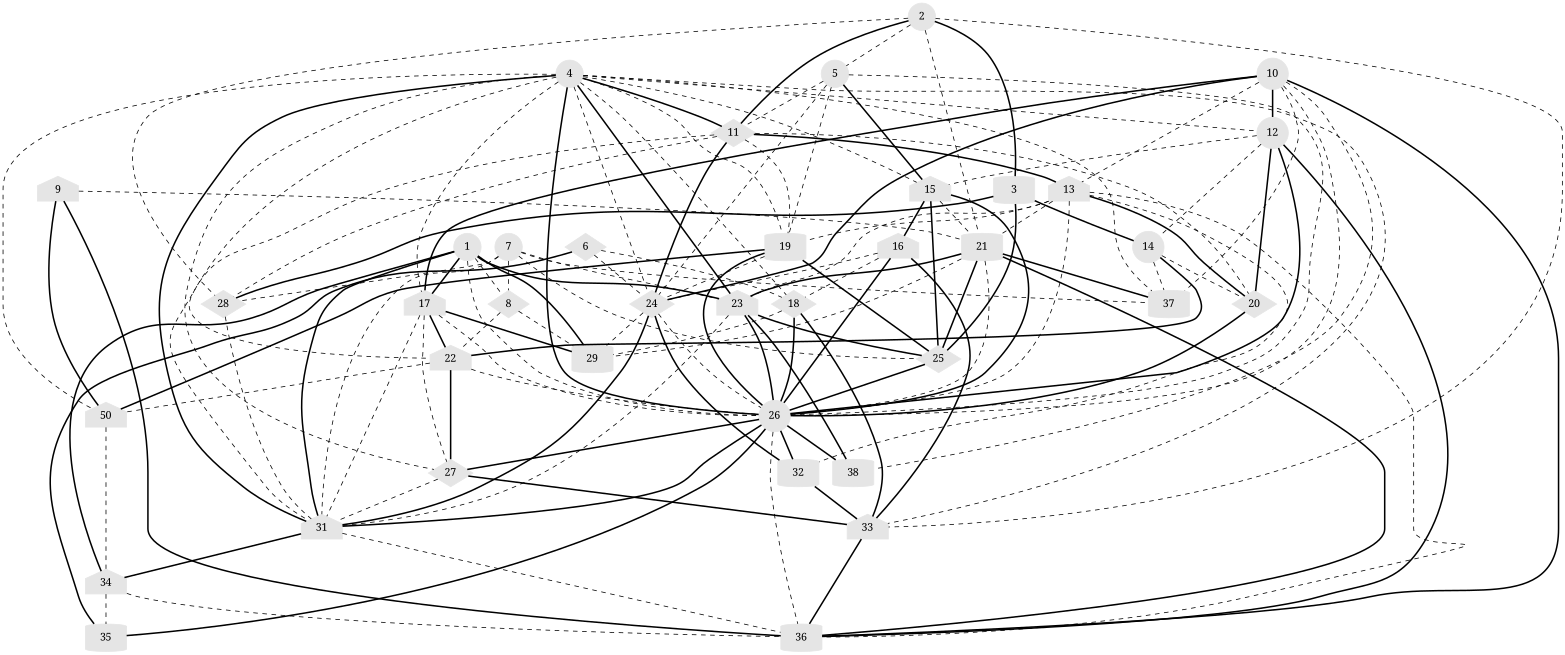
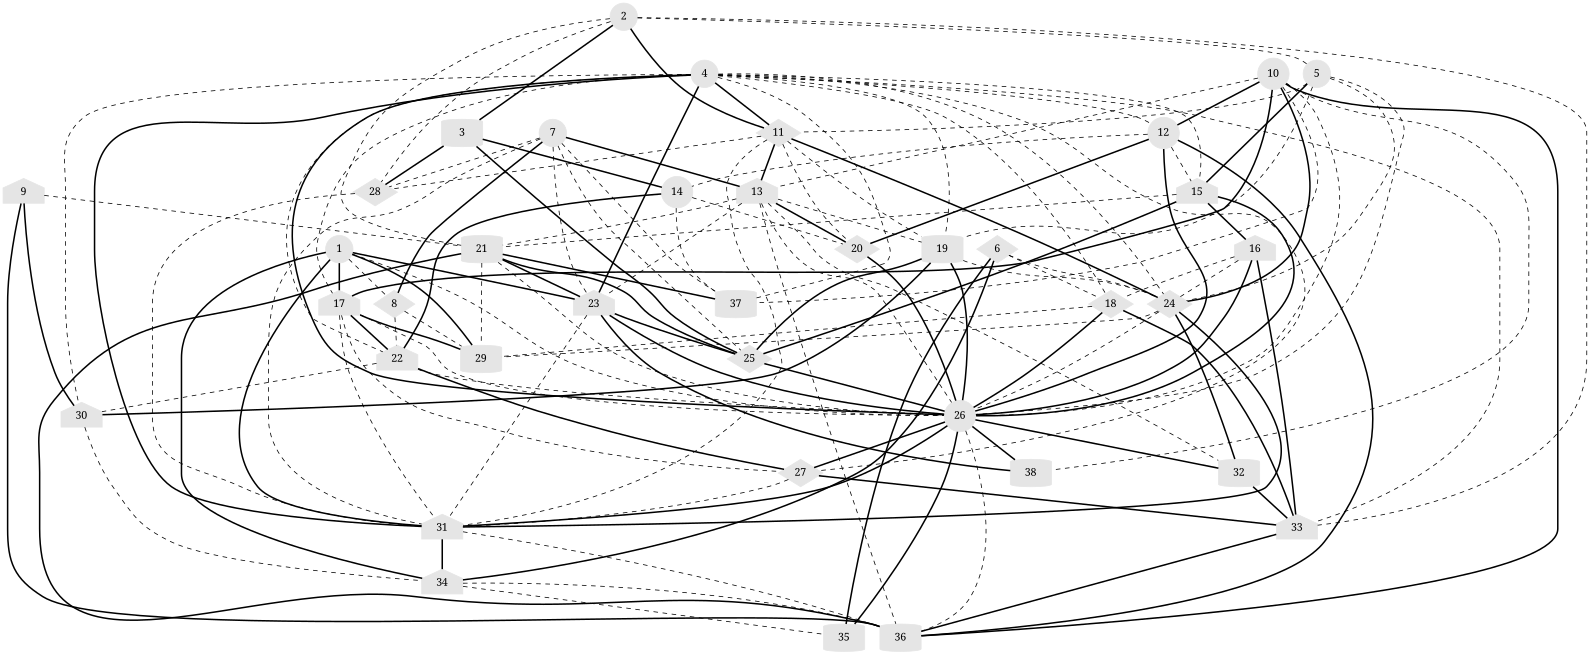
  graph {
    fontname="Noto Serif"
    node [color=gray90 fontname="Noto Serif" shape=house style=filled]
    edge [fontname="Noto Serif" style=dashed weight=1.0]
    1 [shape=circle]
    8 [shape=diamond]
    17
    23
    26 [shape=circle]
    29 [shape=cylinder]
    31
    34
    22
    27 [shape=diamond]
    25 [shape=diamond]
    38 [shape=cylinder]
    35 [shape=cylinder]
    36 [shape=cylinder]
    32 [shape=cylinder]
    2 [shape=circle]
    3 [shape=cylinder]
    5 [shape=circle]
    11 [shape=diamond]
    21 [shape=cylinder]
    28 [shape=diamond]
    33
    14 [shape=circle]
    15
    19 [shape=cylinder]
    24 [shape=diamond]
    13
    20 [shape=diamond]
    37 [shape=cylinder]
    4 [shape=circle]
    12 [shape=circle]
    18 [shape=diamond]
-   30 [label=50]
+   30
    16
    6 [shape=diamond]
    7 [shape=circle]
    9
    10 [shape=circle]
    1 -- 8
    1 -- 17 [style=bold weight=2.0]
    1 -- 23 [style=bold]
    1 -- 26
    1 -- 29 [style=bold]
    1 -- 31 [style=bold]
    1 -- 34 [style=bold weight=2.0]
    8 -- 29
    8 -- 22
    17 -- 26 [weight=2.0]
    17 -- 29 [style=bold]
    17 -- 31
    17 -- 22 [style=bold]
    17 -- 27
    23 -- 26 [style=bold weight=3.0]
    23 -- 31
    23 -- 25 [style=bold]
    23 -- 38 [style=bold]
    26 -- 31 [style=bold]
    26 -- 27 [style=bold]
    26 -- 38 [style=bold weight=3.0]
    26 -- 35 [style=bold]
    26 -- 36
    26 -- 32 [style=bold]
    31 -- 34 [style=bold]
    31 -- 36 [weight=2.0]
    34 -- 35
    34 -- 36
    22 -- 26
    22 -- 27 [style=bold]
    22 -- 30
    27 -- 31
    27 -- 33 [style=bold weight=2.0]
    25 -- 26 [style=bold]
    32 -- 33 [style=bold weight=2.0]
    2 -- 3 [style=bold]
    2 -- 5
    2 -- 11 [style=bold]
    2 -- 21
    2 -- 28
    2 -- 33
    3 -- 25 [style=bold]
    3 -- 28 [style=bold]
    3 -- 14 [style=bold]
    5 -- 26
    5 -- 11
    5 -- 15 [style=bold]
    5 -- 19
    5 -- 24
    11 -- 31
    11 -- 28
    11 -- 19
    11 -- 24 [style=bold weight=2.0]
    11 -- 13 [style=bold]
    11 -- 20
    21 -- 23 [style=bold]
    21 -- 26
    21 -- 29
    21 -- 25 [style=bold]
    21 -- 36 [style=bold]
    21 -- 37 [style=bold]
    28 -- 31 [weight=2.0]
    33 -- 36 [style=bold]
    14 -- 22 [style=bold]
    14 -- 20
    14 -- 37 [weight=2.0]
    15 -- 26 [style=bold]
    15 -- 25 [style=bold]
    15 -- 21
    15 -- 16 [style=bold]
    19 -- 26 [style=bold weight=2.0]
    19 -- 25 [style=bold weight=2.0]
    19 -- 24
    19 -- 30 [style=bold]
    24 -- 26
    24 -- 29
    24 -- 31 [style=bold]
    24 -- 32 [style=bold]
    13 -- 23
    13 -- 26
    13 -- 36
    13 -- 32
    13 -- 21
    13 -- 19
    13 -- 20 [style=bold]
    20 -- 26 [style=bold]
    4 -- 17 [weight=2.0]
    4 -- 23 [style=bold]
    4 -- 26 [style=bold weight=3.0]
    4 -- 31 [style=bold]
    4 -- 22
    4 -- 27
    4 -- 11 [style=bold]
    4 -- 33
    4 -- 15
    4 -- 19
    4 -- 24
    4 -- 37
    4 -- 12
    4 -- 18
    4 -- 30
    12 -- 26 [style=bold]
    12 -- 36 [style=bold]
    12 -- 14
    12 -- 15
    12 -- 20 [style=bold]
    18 -- 26 [style=bold]
    18 -- 29
    18 -- 33 [style=bold weight=2.0]
    30 -- 34
    16 -- 26 [style=bold]
    16 -- 33 [style=bold]
    16 -- 24
    16 -- 18
+   6 -- 34 [style=bold]
    6 -- 35 [style=bold]
    6 -- 24
    6 -- 18
-   7 -- 8
+   7 -- 8 [style=bold]
    7 -- 23
    7 -- 31 [weight=2.0]
    7 -- 25
    7 -- 28 [weight=2.0]
+   7 -- 13 [style=bold weight=3.0]
    7 -- 37
    9 -- 36 [style=bold]
    9 -- 21
    9 -- 30 [style=bold]
    10 -- 17 [style=bold]
    10 -- 26
    10 -- 38
    10 -- 36 [style=bold]
    10 -- 24 [style=bold]
    10 -- 13
    10 -- 37
    10 -- 12 [style=bold weight=2.0]
  }
